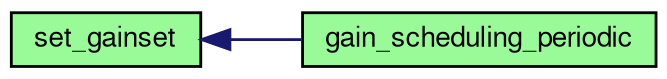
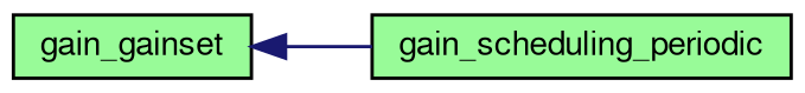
  digraph {
    rankdir=LR
    node [color=black fillcolor=palegreen fontname=FreeSans fontsize=10 shape=record style=filled]
-   n1 [fontcolor=black height=0.2 label=set_gainset width=0.4]
+   n1 [fontcolor=black height=0.2 label=gain_gainset width=0.4]
    n2 [height=0.2 label=gain_scheduling_periodic width=0.4]
    n1 -> n2 [color=midnightblue dir=back fontname=FreeSans fontsize=10 labelfontname=FreeSans labelfontsize=10 style=solid]
  }
